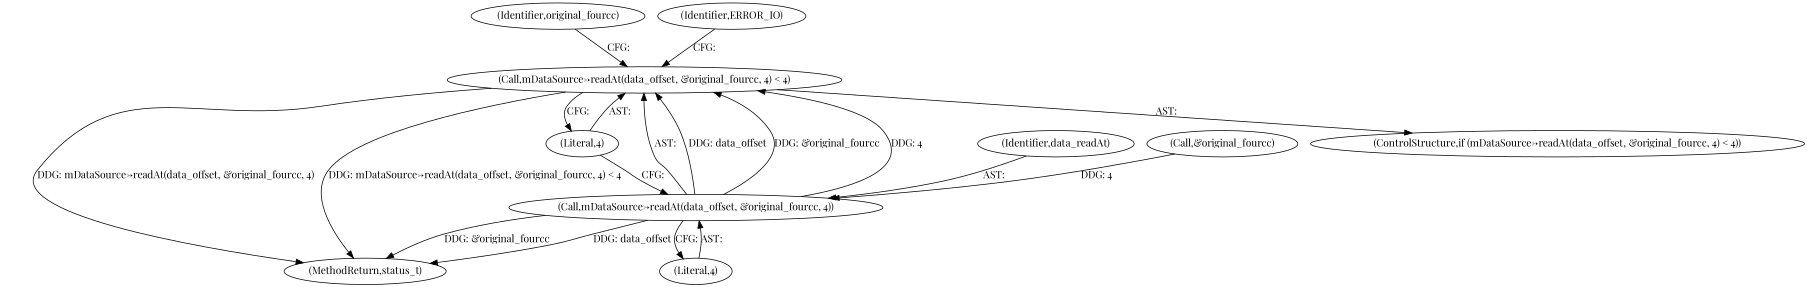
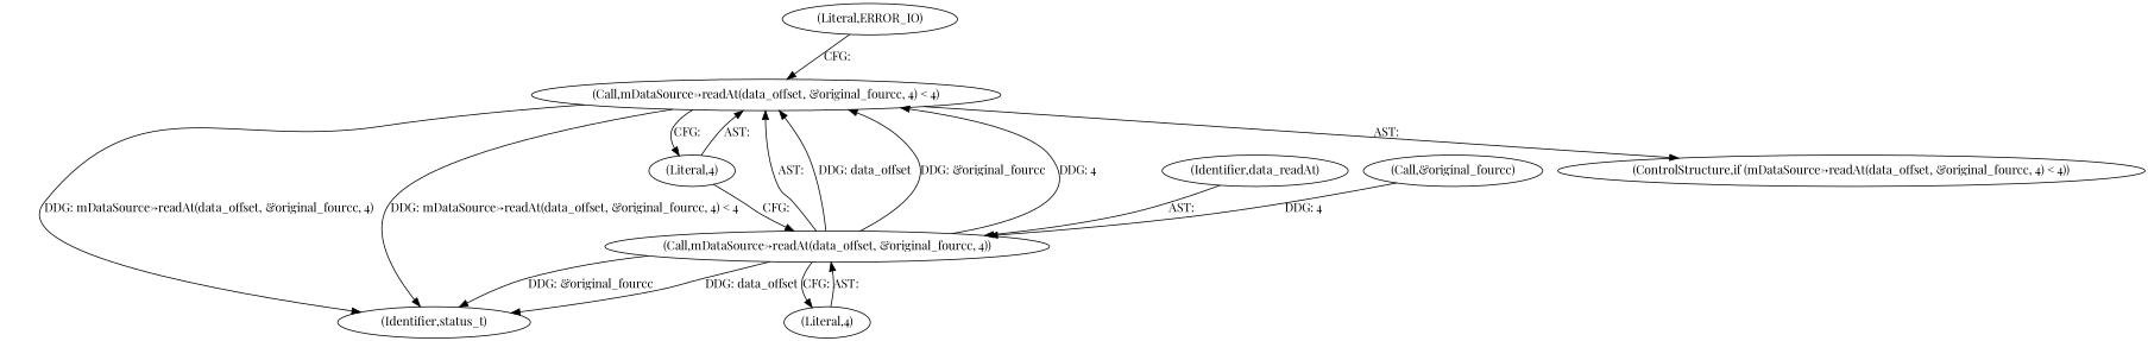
  digraph {
    fontname="Playfair Display"
    node [fontname="Playfair Display"]
    edge [fontname="Playfair Display"]
    n1 [label="(Call,mDataSource->readAt(data_offset, &original_fourcc, 4) < 4)"]
    n2 [label="(Literal,4)"]
-   n3 [label="(MethodReturn,status_t)"]
+   n3 [label="(Identifier,status_t)"]
    n4 [label="(ControlStructure,if (mDataSource->readAt(data_offset, &original_fourcc, 4) < 4))"]
    n5 [label="(Call,mDataSource->readAt(data_offset, &original_fourcc, 4))"]
    n6 [label="(Literal,4)"]
-   n7 [label="(Identifier,original_fourcc)"]
-   n8 [label="(Identifier,ERROR_IO)"]
+   n8 [label="(Literal,ERROR_IO)"]
    n9 [label="(Identifier,data_readAt)"]
    n10 [label="(Call,&original_fourcc)"]
    n1 -> n2 [label="CFG: "]
    n1 -> n3 [label="DDG: mDataSource->readAt(data_offset, &original_fourcc, 4)"]
    n1 -> n3 [label="DDG: mDataSource->readAt(data_offset, &original_fourcc, 4) < 4"]
    n1 -> n4 [label="AST: "]
    n2 -> n1 [label="AST: "]
    n2 -> n5 [label="CFG: "]
    n5 -> n1 [label="AST: "]
    n5 -> n1 [label="DDG: data_offset"]
    n5 -> n1 [label="DDG: &original_fourcc"]
    n5 -> n1 [label="DDG: 4"]
    n5 -> n3 [label="DDG: &original_fourcc"]
    n5 -> n3 [label="DDG: data_offset"]
    n5 -> n6 [label="CFG: "]
    n6 -> n5 [label="AST: "]
-   n7 -> n1 [label="CFG: "]
    n8 -> n1 [label="CFG: "]
    n9 -> n5 [label="AST: "]
    n10 -> n5 [label="DDG: 4"]
  }
